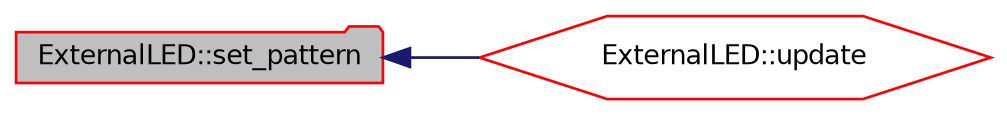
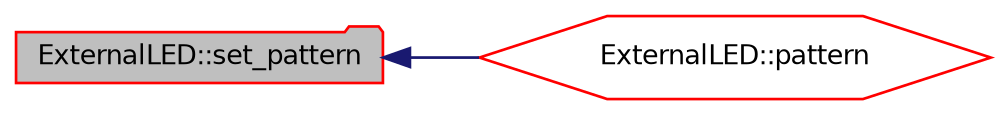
  digraph {
    rankdir=LR
    node [color=red fontname=Helvetica fontsize=10 style=filled]
    n1 [fillcolor=grey75 fontcolor=black height=0.2 label="ExternalLED::set_pattern" shape=folder width=0.4]
-   n2 [fillcolor=white height=0.2 label="ExternalLED::update" shape=hexagon width=0.4]
+   n2 [fillcolor=white height=0.2 label="ExternalLED::pattern" shape=hexagon width=0.4]
    n1 -> n2 [color=midnightblue dir=back fontname=Helvetica fontsize=10 labelfontname=Helvetica labelfontsize=10 style=solid]
  }
